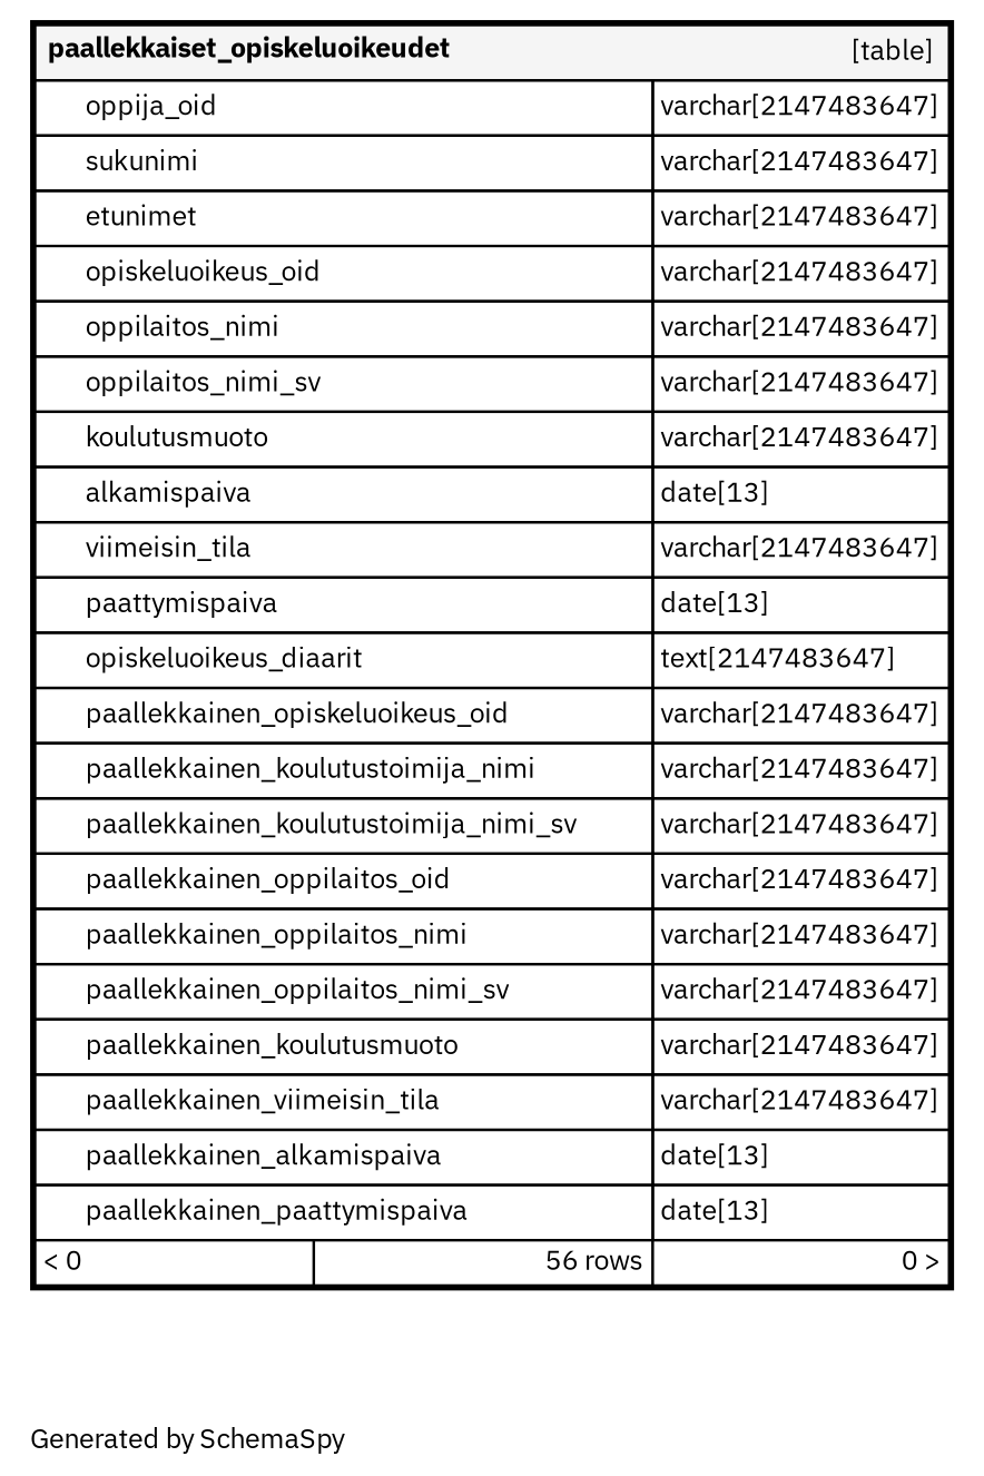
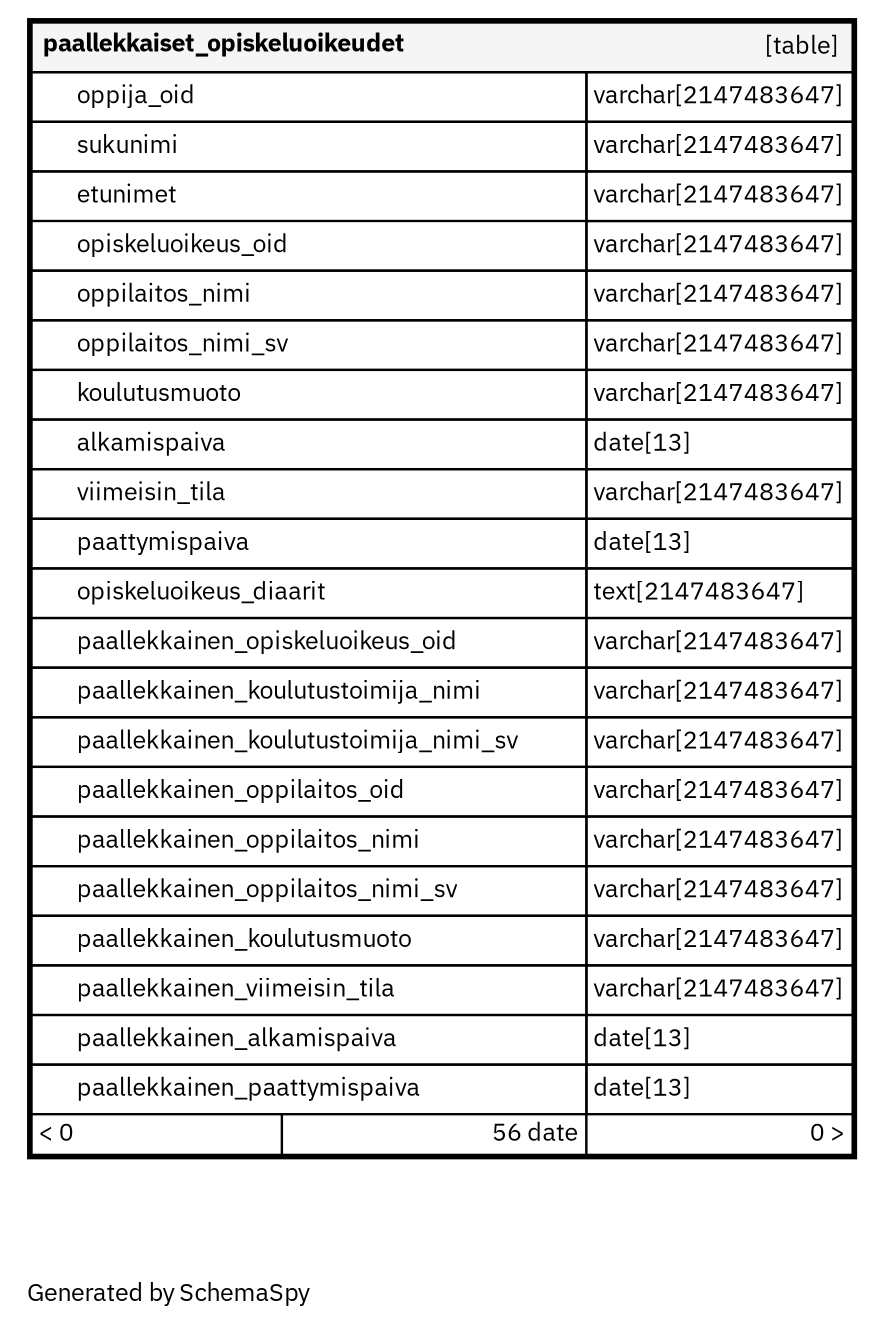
  digraph {
    bgcolor="#ffffff"
    fontname="IBM Plex Sans"
    fontsize=11
    label="\nGenerated by SchemaSpy"
    labeljust=l
    nodesep=0.18
    rankdir=TB
    ranksep=0.46
    ration=compress
-   n1 [fontname="IBM Plex Sans" fontsize=11 label=<     <TABLE BORDER="2" CELLBORDER="1" CELLSPACING="0" BGCOLOR="#ffffff">       <TR><TD COLSPAN="4"  BGCOLOR="#f5f5f5"><TABLE BORDER="0" CELLSPACING="0"><TR><TD ALIGN="LEFT" FIXEDSIZE="TRUE" WIDTH="179" HEIGHT="16"><B>paallekkaiset_opiskeluoikeudet</B></TD><TD ALIGN="RIGHT">[table]</TD></TR></TABLE></TD></TR>       <TR><TD PORT="oppija_oid" COLSPAN="2" ALIGN="LEFT"><TABLE BORDER="0" CELLSPACING="0" ALIGN="LEFT"><TR ALIGN="LEFT"><TD ALIGN="LEFT" FIXEDSIZE="TRUE" WIDTH="15" HEIGHT="16"></TD><TD ALIGN="LEFT" FIXEDSIZE="TRUE" WIDTH="225" HEIGHT="16">oppija_oid</TD></TR></TABLE></TD><TD PORT="oppija_oid.type" ALIGN="LEFT">varchar[2147483647]</TD></TR>       <TR><TD PORT="sukunimi" COLSPAN="2" ALIGN="LEFT"><TABLE BORDER="0" CELLSPACING="0" ALIGN="LEFT"><TR ALIGN="LEFT"><TD ALIGN="LEFT" FIXEDSIZE="TRUE" WIDTH="15" HEIGHT="16"></TD><TD ALIGN="LEFT" FIXEDSIZE="TRUE" WIDTH="225" HEIGHT="16">sukunimi</TD></TR></TABLE></TD><TD PORT="sukunimi.type" ALIGN="LEFT">varchar[2147483647]</TD></TR>       <TR><TD PORT="etunimet" COLSPAN="2" ALIGN="LEFT"><TABLE BORDER="0" CELLSPACING="0" ALIGN="LEFT"><TR ALIGN="LEFT"><TD ALIGN="LEFT" FIXEDSIZE="TRUE" WIDTH="15" HEIGHT="16"></TD><TD ALIGN="LEFT" FIXEDSIZE="TRUE" WIDTH="225" HEIGHT="16">etunimet</TD></TR></TABLE></TD><TD PORT="etunimet.type" ALIGN="LEFT">varchar[2147483647]</TD></TR>       <TR><TD PORT="opiskeluoikeus_oid" COLSPAN="2" BGCOLOR="#ffffff" ALIGN="LEFT"><TABLE BORDER="0" CELLSPACING="0" ALIGN="LEFT"><TR ALIGN="LEFT"><TD ALIGN="LEFT" FIXEDSIZE="TRUE" WIDTH="15" HEIGHT="16"></TD><TD ALIGN="LEFT" FIXEDSIZE="TRUE" WIDTH="225" HEIGHT="16">opiskeluoikeus_oid</TD></TR></TABLE></TD><TD PORT="opiskeluoikeus_oid.type" ALIGN="LEFT">varchar[2147483647]</TD></TR>       <TR><TD PORT="oppilaitos_nimi" COLSPAN="2" ALIGN="LEFT"><TABLE BORDER="0" CELLSPACING="0" ALIGN="LEFT"><TR ALIGN="LEFT"><TD ALIGN="LEFT" FIXEDSIZE="TRUE" WIDTH="15" HEIGHT="16"></TD><TD ALIGN="LEFT" FIXEDSIZE="TRUE" WIDTH="225" HEIGHT="16">oppilaitos_nimi</TD></TR></TABLE></TD><TD PORT="oppilaitos_nimi.type" ALIGN="LEFT">varchar[2147483647]</TD></TR>       <TR><TD PORT="oppilaitos_nimi_sv" COLSPAN="2" ALIGN="LEFT"><TABLE BORDER="0" CELLSPACING="0" ALIGN="LEFT"><TR ALIGN="LEFT"><TD ALIGN="LEFT" FIXEDSIZE="TRUE" WIDTH="15" HEIGHT="16"></TD><TD ALIGN="LEFT" FIXEDSIZE="TRUE" WIDTH="225" HEIGHT="16">oppilaitos_nimi_sv</TD></TR></TABLE></TD><TD PORT="oppilaitos_nimi_sv.type" ALIGN="LEFT">varchar[2147483647]</TD></TR>       <TR><TD PORT="koulutusmuoto" COLSPAN="2" ALIGN="LEFT"><TABLE BORDER="0" CELLSPACING="0" ALIGN="LEFT"><TR ALIGN="LEFT"><TD ALIGN="LEFT" FIXEDSIZE="TRUE" WIDTH="15" HEIGHT="16"></TD><TD ALIGN="LEFT" FIXEDSIZE="TRUE" WIDTH="225" HEIGHT="16">koulutusmuoto</TD></TR></TABLE></TD><TD PORT="koulutusmuoto.type" ALIGN="LEFT">varchar[2147483647]</TD></TR>       <TR><TD PORT="alkamispaiva" COLSPAN="2" ALIGN="LEFT"><TABLE BORDER="0" CELLSPACING="0" ALIGN="LEFT"><TR ALIGN="LEFT"><TD ALIGN="LEFT" FIXEDSIZE="TRUE" WIDTH="15" HEIGHT="16"></TD><TD ALIGN="LEFT" FIXEDSIZE="TRUE" WIDTH="225" HEIGHT="16">alkamispaiva</TD></TR></TABLE></TD><TD PORT="alkamispaiva.type" ALIGN="LEFT">date[13]</TD></TR>       <TR><TD PORT="viimeisin_tila" COLSPAN="2" ALIGN="LEFT"><TABLE BORDER="0" CELLSPACING="0" ALIGN="LEFT"><TR ALIGN="LEFT"><TD ALIGN="LEFT" FIXEDSIZE="TRUE" WIDTH="15" HEIGHT="16"></TD><TD ALIGN="LEFT" FIXEDSIZE="TRUE" WIDTH="225" HEIGHT="16">viimeisin_tila</TD></TR></TABLE></TD><TD PORT="viimeisin_tila.type" ALIGN="LEFT">varchar[2147483647]</TD></TR>       <TR><TD PORT="paattymispaiva" COLSPAN="2" ALIGN="LEFT"><TABLE BORDER="0" CELLSPACING="0" ALIGN="LEFT"><TR ALIGN="LEFT"><TD ALIGN="LEFT" FIXEDSIZE="TRUE" WIDTH="15" HEIGHT="16"></TD><TD ALIGN="LEFT" FIXEDSIZE="TRUE" WIDTH="225" HEIGHT="16">paattymispaiva</TD></TR></TABLE></TD><TD PORT="paattymispaiva.type" ALIGN="LEFT">date[13]</TD></TR>       <TR><TD PORT="opiskeluoikeus_diaarit" COLSPAN="2" ALIGN="LEFT"><TABLE BORDER="0" CELLSPACING="0" ALIGN="LEFT"><TR ALIGN="LEFT"><TD ALIGN="LEFT" FIXEDSIZE="TRUE" WIDTH="15" HEIGHT="16"></TD><TD ALIGN="LEFT" FIXEDSIZE="TRUE" WIDTH="225" HEIGHT="16">opiskeluoikeus_diaarit</TD></TR></TABLE></TD><TD PORT="opiskeluoikeus_diaarit.type" ALIGN="LEFT">text[2147483647]</TD></TR>       <TR><TD PORT="paallekkainen_opiskeluoikeus_oid" COLSPAN="2" ALIGN="LEFT"><TABLE BORDER="0" CELLSPACING="0" ALIGN="LEFT"><TR ALIGN="LEFT"><TD ALIGN="LEFT" FIXEDSIZE="TRUE" WIDTH="15" HEIGHT="16"></TD><TD ALIGN="LEFT" FIXEDSIZE="TRUE" WIDTH="225" HEIGHT="16">paallekkainen_opiskeluoikeus_oid</TD></TR></TABLE></TD><TD PORT="paallekkainen_opiskeluoikeus_oid.type" ALIGN="LEFT">varchar[2147483647]</TD></TR>       <TR><TD PORT="paallekkainen_koulutustoimija_nimi" COLSPAN="2" ALIGN="LEFT"><TABLE BORDER="0" CELLSPACING="0" ALIGN="LEFT"><TR ALIGN="LEFT"><TD ALIGN="LEFT" FIXEDSIZE="TRUE" WIDTH="15" HEIGHT="16"></TD><TD ALIGN="LEFT" FIXEDSIZE="TRUE" WIDTH="225" HEIGHT="16">paallekkainen_koulutustoimija_nimi</TD></TR></TABLE></TD><TD PORT="paallekkainen_koulutustoimija_nimi.type" ALIGN="LEFT">varchar[2147483647]</TD></TR>       <TR><TD PORT="paallekkainen_koulutustoimija_nimi_sv" COLSPAN="2" ALIGN="LEFT"><TABLE BORDER="0" CELLSPACING="0" ALIGN="LEFT"><TR ALIGN="LEFT"><TD ALIGN="LEFT" FIXEDSIZE="TRUE" WIDTH="15" HEIGHT="16"></TD><TD ALIGN="LEFT" FIXEDSIZE="TRUE" WIDTH="225" HEIGHT="16">paallekkainen_koulutustoimija_nimi_sv</TD></TR></TABLE></TD><TD PORT="paallekkainen_koulutustoimija_nimi_sv.type" ALIGN="LEFT">varchar[2147483647]</TD></TR>       <TR><TD PORT="paallekkainen_oppilaitos_oid" COLSPAN="2" ALIGN="LEFT"><TABLE BORDER="0" CELLSPACING="0" ALIGN="LEFT"><TR ALIGN="LEFT"><TD ALIGN="LEFT" FIXEDSIZE="TRUE" WIDTH="15" HEIGHT="16"></TD><TD ALIGN="LEFT" FIXEDSIZE="TRUE" WIDTH="225" HEIGHT="16">paallekkainen_oppilaitos_oid</TD></TR></TABLE></TD><TD PORT="paallekkainen_oppilaitos_oid.type" ALIGN="LEFT">varchar[2147483647]</TD></TR>       <TR><TD PORT="paallekkainen_oppilaitos_nimi" COLSPAN="2" ALIGN="LEFT"><TABLE BORDER="0" CELLSPACING="0" ALIGN="LEFT"><TR ALIGN="LEFT"><TD ALIGN="LEFT" FIXEDSIZE="TRUE" WIDTH="15" HEIGHT="16"></TD><TD ALIGN="LEFT" FIXEDSIZE="TRUE" WIDTH="225" HEIGHT="16">paallekkainen_oppilaitos_nimi</TD></TR></TABLE></TD><TD PORT="paallekkainen_oppilaitos_nimi.type" ALIGN="LEFT">varchar[2147483647]</TD></TR>       <TR><TD PORT="paallekkainen_oppilaitos_nimi_sv" COLSPAN="2" ALIGN="LEFT"><TABLE BORDER="0" CELLSPACING="0" ALIGN="LEFT"><TR ALIGN="LEFT"><TD ALIGN="LEFT" FIXEDSIZE="TRUE" WIDTH="15" HEIGHT="16"></TD><TD ALIGN="LEFT" FIXEDSIZE="TRUE" WIDTH="225" HEIGHT="16">paallekkainen_oppilaitos_nimi_sv</TD></TR></TABLE></TD><TD PORT="paallekkainen_oppilaitos_nimi_sv.type" ALIGN="LEFT">varchar[2147483647]</TD></TR>       <TR><TD PORT="paallekkainen_koulutusmuoto" COLSPAN="2" ALIGN="LEFT"><TABLE BORDER="0" CELLSPACING="0" ALIGN="LEFT"><TR ALIGN="LEFT"><TD ALIGN="LEFT" FIXEDSIZE="TRUE" WIDTH="15" HEIGHT="16"></TD><TD ALIGN="LEFT" FIXEDSIZE="TRUE" WIDTH="225" HEIGHT="16">paallekkainen_koulutusmuoto</TD></TR></TABLE></TD><TD PORT="paallekkainen_koulutusmuoto.type" ALIGN="LEFT">varchar[2147483647]</TD></TR>       <TR><TD PORT="paallekkainen_viimeisin_tila" COLSPAN="2" ALIGN="LEFT"><TABLE BORDER="0" CELLSPACING="0" ALIGN="LEFT"><TR ALIGN="LEFT"><TD ALIGN="LEFT" FIXEDSIZE="TRUE" WIDTH="15" HEIGHT="16"></TD><TD ALIGN="LEFT" FIXEDSIZE="TRUE" WIDTH="225" HEIGHT="16">paallekkainen_viimeisin_tila</TD></TR></TABLE></TD><TD PORT="paallekkainen_viimeisin_tila.type" ALIGN="LEFT">varchar[2147483647]</TD></TR>       <TR><TD PORT="paallekkainen_alkamispaiva" COLSPAN="2" ALIGN="LEFT"><TABLE BORDER="0" CELLSPACING="0" ALIGN="LEFT"><TR ALIGN="LEFT"><TD ALIGN="LEFT" FIXEDSIZE="TRUE" WIDTH="15" HEIGHT="16"></TD><TD ALIGN="LEFT" FIXEDSIZE="TRUE" WIDTH="225" HEIGHT="16">paallekkainen_alkamispaiva</TD></TR></TABLE></TD><TD PORT="paallekkainen_alkamispaiva.type" ALIGN="LEFT">date[13]</TD></TR>       <TR><TD PORT="paallekkainen_paattymispaiva" COLSPAN="2" ALIGN="LEFT"><TABLE BORDER="0" CELLSPACING="0" ALIGN="LEFT"><TR ALIGN="LEFT"><TD ALIGN="LEFT" FIXEDSIZE="TRUE" WIDTH="15" HEIGHT="16"></TD><TD ALIGN="LEFT" FIXEDSIZE="TRUE" WIDTH="225" HEIGHT="16">paallekkainen_paattymispaiva</TD></TR></TABLE></TD><TD PORT="paallekkainen_paattymispaiva.type" ALIGN="LEFT">date[13]</TD></TR>       <TR><TD ALIGN="LEFT" BGCOLOR="#ffffff">&lt; 0</TD><TD ALIGN="RIGHT" BGCOLOR="#ffffff">56 rows</TD><TD ALIGN="RIGHT" BGCOLOR="#ffffff">0 &gt;</TD></TR>     </TABLE>> shape=plaintext]
+   n1 [fontname="IBM Plex Sans" fontsize=11 label=<     <TABLE BORDER="2" CELLBORDER="1" CELLSPACING="0" BGCOLOR="#ffffff">       <TR><TD COLSPAN="4"  BGCOLOR="#f5f5f5"><TABLE BORDER="0" CELLSPACING="0"><TR><TD ALIGN="LEFT" FIXEDSIZE="TRUE" WIDTH="179" HEIGHT="16"><B>paallekkaiset_opiskeluoikeudet</B></TD><TD ALIGN="RIGHT">[table]</TD></TR></TABLE></TD></TR>       <TR><TD PORT="oppija_oid" COLSPAN="2" ALIGN="LEFT"><TABLE BORDER="0" CELLSPACING="0" ALIGN="LEFT"><TR ALIGN="LEFT"><TD ALIGN="LEFT" FIXEDSIZE="TRUE" WIDTH="15" HEIGHT="16"></TD><TD ALIGN="LEFT" FIXEDSIZE="TRUE" WIDTH="225" HEIGHT="16">oppija_oid</TD></TR></TABLE></TD><TD PORT="oppija_oid.type" ALIGN="LEFT">varchar[2147483647]</TD></TR>       <TR><TD PORT="sukunimi" COLSPAN="2" ALIGN="LEFT"><TABLE BORDER="0" CELLSPACING="0" ALIGN="LEFT"><TR ALIGN="LEFT"><TD ALIGN="LEFT" FIXEDSIZE="TRUE" WIDTH="15" HEIGHT="16"></TD><TD ALIGN="LEFT" FIXEDSIZE="TRUE" WIDTH="225" HEIGHT="16">sukunimi</TD></TR></TABLE></TD><TD PORT="sukunimi.type" ALIGN="LEFT">varchar[2147483647]</TD></TR>       <TR><TD PORT="etunimet" COLSPAN="2" ALIGN="LEFT"><TABLE BORDER="0" CELLSPACING="0" ALIGN="LEFT"><TR ALIGN="LEFT"><TD ALIGN="LEFT" FIXEDSIZE="TRUE" WIDTH="15" HEIGHT="16"></TD><TD ALIGN="LEFT" FIXEDSIZE="TRUE" WIDTH="225" HEIGHT="16">etunimet</TD></TR></TABLE></TD><TD PORT="etunimet.type" ALIGN="LEFT">varchar[2147483647]</TD></TR>       <TR><TD PORT="opiskeluoikeus_oid" COLSPAN="2" BGCOLOR="#ffffff" ALIGN="LEFT"><TABLE BORDER="0" CELLSPACING="0" ALIGN="LEFT"><TR ALIGN="LEFT"><TD ALIGN="LEFT" FIXEDSIZE="TRUE" WIDTH="15" HEIGHT="16"></TD><TD ALIGN="LEFT" FIXEDSIZE="TRUE" WIDTH="225" HEIGHT="16">opiskeluoikeus_oid</TD></TR></TABLE></TD><TD PORT="opiskeluoikeus_oid.type" ALIGN="LEFT">varchar[2147483647]</TD></TR>       <TR><TD PORT="oppilaitos_nimi" COLSPAN="2" ALIGN="LEFT"><TABLE BORDER="0" CELLSPACING="0" ALIGN="LEFT"><TR ALIGN="LEFT"><TD ALIGN="LEFT" FIXEDSIZE="TRUE" WIDTH="15" HEIGHT="16"></TD><TD ALIGN="LEFT" FIXEDSIZE="TRUE" WIDTH="225" HEIGHT="16">oppilaitos_nimi</TD></TR></TABLE></TD><TD PORT="oppilaitos_nimi.type" ALIGN="LEFT">varchar[2147483647]</TD></TR>       <TR><TD PORT="oppilaitos_nimi_sv" COLSPAN="2" ALIGN="LEFT"><TABLE BORDER="0" CELLSPACING="0" ALIGN="LEFT"><TR ALIGN="LEFT"><TD ALIGN="LEFT" FIXEDSIZE="TRUE" WIDTH="15" HEIGHT="16"></TD><TD ALIGN="LEFT" FIXEDSIZE="TRUE" WIDTH="225" HEIGHT="16">oppilaitos_nimi_sv</TD></TR></TABLE></TD><TD PORT="oppilaitos_nimi_sv.type" ALIGN="LEFT">varchar[2147483647]</TD></TR>       <TR><TD PORT="koulutusmuoto" COLSPAN="2" ALIGN="LEFT"><TABLE BORDER="0" CELLSPACING="0" ALIGN="LEFT"><TR ALIGN="LEFT"><TD ALIGN="LEFT" FIXEDSIZE="TRUE" WIDTH="15" HEIGHT="16"></TD><TD ALIGN="LEFT" FIXEDSIZE="TRUE" WIDTH="225" HEIGHT="16">koulutusmuoto</TD></TR></TABLE></TD><TD PORT="koulutusmuoto.type" ALIGN="LEFT">varchar[2147483647]</TD></TR>       <TR><TD PORT="alkamispaiva" COLSPAN="2" ALIGN="LEFT"><TABLE BORDER="0" CELLSPACING="0" ALIGN="LEFT"><TR ALIGN="LEFT"><TD ALIGN="LEFT" FIXEDSIZE="TRUE" WIDTH="15" HEIGHT="16"></TD><TD ALIGN="LEFT" FIXEDSIZE="TRUE" WIDTH="225" HEIGHT="16">alkamispaiva</TD></TR></TABLE></TD><TD PORT="alkamispaiva.type" ALIGN="LEFT">date[13]</TD></TR>       <TR><TD PORT="viimeisin_tila" COLSPAN="2" ALIGN="LEFT"><TABLE BORDER="0" CELLSPACING="0" ALIGN="LEFT"><TR ALIGN="LEFT"><TD ALIGN="LEFT" FIXEDSIZE="TRUE" WIDTH="15" HEIGHT="16"></TD><TD ALIGN="LEFT" FIXEDSIZE="TRUE" WIDTH="225" HEIGHT="16">viimeisin_tila</TD></TR></TABLE></TD><TD PORT="viimeisin_tila.type" ALIGN="LEFT">varchar[2147483647]</TD></TR>       <TR><TD PORT="paattymispaiva" COLSPAN="2" ALIGN="LEFT"><TABLE BORDER="0" CELLSPACING="0" ALIGN="LEFT"><TR ALIGN="LEFT"><TD ALIGN="LEFT" FIXEDSIZE="TRUE" WIDTH="15" HEIGHT="16"></TD><TD ALIGN="LEFT" FIXEDSIZE="TRUE" WIDTH="225" HEIGHT="16">paattymispaiva</TD></TR></TABLE></TD><TD PORT="paattymispaiva.type" ALIGN="LEFT">date[13]</TD></TR>       <TR><TD PORT="opiskeluoikeus_diaarit" COLSPAN="2" ALIGN="LEFT"><TABLE BORDER="0" CELLSPACING="0" ALIGN="LEFT"><TR ALIGN="LEFT"><TD ALIGN="LEFT" FIXEDSIZE="TRUE" WIDTH="15" HEIGHT="16"></TD><TD ALIGN="LEFT" FIXEDSIZE="TRUE" WIDTH="225" HEIGHT="16">opiskeluoikeus_diaarit</TD></TR></TABLE></TD><TD PORT="opiskeluoikeus_diaarit.type" ALIGN="LEFT">text[2147483647]</TD></TR>       <TR><TD PORT="paallekkainen_opiskeluoikeus_oid" COLSPAN="2" ALIGN="LEFT"><TABLE BORDER="0" CELLSPACING="0" ALIGN="LEFT"><TR ALIGN="LEFT"><TD ALIGN="LEFT" FIXEDSIZE="TRUE" WIDTH="15" HEIGHT="16"></TD><TD ALIGN="LEFT" FIXEDSIZE="TRUE" WIDTH="225" HEIGHT="16">paallekkainen_opiskeluoikeus_oid</TD></TR></TABLE></TD><TD PORT="paallekkainen_opiskeluoikeus_oid.type" ALIGN="LEFT">varchar[2147483647]</TD></TR>       <TR><TD PORT="paallekkainen_koulutustoimija_nimi" COLSPAN="2" ALIGN="LEFT"><TABLE BORDER="0" CELLSPACING="0" ALIGN="LEFT"><TR ALIGN="LEFT"><TD ALIGN="LEFT" FIXEDSIZE="TRUE" WIDTH="15" HEIGHT="16"></TD><TD ALIGN="LEFT" FIXEDSIZE="TRUE" WIDTH="225" HEIGHT="16">paallekkainen_koulutustoimija_nimi</TD></TR></TABLE></TD><TD PORT="paallekkainen_koulutustoimija_nimi.type" ALIGN="LEFT">varchar[2147483647]</TD></TR>       <TR><TD PORT="paallekkainen_koulutustoimija_nimi_sv" COLSPAN="2" ALIGN="LEFT"><TABLE BORDER="0" CELLSPACING="0" ALIGN="LEFT"><TR ALIGN="LEFT"><TD ALIGN="LEFT" FIXEDSIZE="TRUE" WIDTH="15" HEIGHT="16"></TD><TD ALIGN="LEFT" FIXEDSIZE="TRUE" WIDTH="225" HEIGHT="16">paallekkainen_koulutustoimija_nimi_sv</TD></TR></TABLE></TD><TD PORT="paallekkainen_koulutustoimija_nimi_sv.type" ALIGN="LEFT">varchar[2147483647]</TD></TR>       <TR><TD PORT="paallekkainen_oppilaitos_oid" COLSPAN="2" ALIGN="LEFT"><TABLE BORDER="0" CELLSPACING="0" ALIGN="LEFT"><TR ALIGN="LEFT"><TD ALIGN="LEFT" FIXEDSIZE="TRUE" WIDTH="15" HEIGHT="16"></TD><TD ALIGN="LEFT" FIXEDSIZE="TRUE" WIDTH="225" HEIGHT="16">paallekkainen_oppilaitos_oid</TD></TR></TABLE></TD><TD PORT="paallekkainen_oppilaitos_oid.type" ALIGN="LEFT">varchar[2147483647]</TD></TR>       <TR><TD PORT="paallekkainen_oppilaitos_nimi" COLSPAN="2" ALIGN="LEFT"><TABLE BORDER="0" CELLSPACING="0" ALIGN="LEFT"><TR ALIGN="LEFT"><TD ALIGN="LEFT" FIXEDSIZE="TRUE" WIDTH="15" HEIGHT="16"></TD><TD ALIGN="LEFT" FIXEDSIZE="TRUE" WIDTH="225" HEIGHT="16">paallekkainen_oppilaitos_nimi</TD></TR></TABLE></TD><TD PORT="paallekkainen_oppilaitos_nimi.type" ALIGN="LEFT">varchar[2147483647]</TD></TR>       <TR><TD PORT="paallekkainen_oppilaitos_nimi_sv" COLSPAN="2" ALIGN="LEFT"><TABLE BORDER="0" CELLSPACING="0" ALIGN="LEFT"><TR ALIGN="LEFT"><TD ALIGN="LEFT" FIXEDSIZE="TRUE" WIDTH="15" HEIGHT="16"></TD><TD ALIGN="LEFT" FIXEDSIZE="TRUE" WIDTH="225" HEIGHT="16">paallekkainen_oppilaitos_nimi_sv</TD></TR></TABLE></TD><TD PORT="paallekkainen_oppilaitos_nimi_sv.type" ALIGN="LEFT">varchar[2147483647]</TD></TR>       <TR><TD PORT="paallekkainen_koulutusmuoto" COLSPAN="2" ALIGN="LEFT"><TABLE BORDER="0" CELLSPACING="0" ALIGN="LEFT"><TR ALIGN="LEFT"><TD ALIGN="LEFT" FIXEDSIZE="TRUE" WIDTH="15" HEIGHT="16"></TD><TD ALIGN="LEFT" FIXEDSIZE="TRUE" WIDTH="225" HEIGHT="16">paallekkainen_koulutusmuoto</TD></TR></TABLE></TD><TD PORT="paallekkainen_koulutusmuoto.type" ALIGN="LEFT">varchar[2147483647]</TD></TR>       <TR><TD PORT="paallekkainen_viimeisin_tila" COLSPAN="2" ALIGN="LEFT"><TABLE BORDER="0" CELLSPACING="0" ALIGN="LEFT"><TR ALIGN="LEFT"><TD ALIGN="LEFT" FIXEDSIZE="TRUE" WIDTH="15" HEIGHT="16"></TD><TD ALIGN="LEFT" FIXEDSIZE="TRUE" WIDTH="225" HEIGHT="16">paallekkainen_viimeisin_tila</TD></TR></TABLE></TD><TD PORT="paallekkainen_viimeisin_tila.type" ALIGN="LEFT">varchar[2147483647]</TD></TR>       <TR><TD PORT="paallekkainen_alkamispaiva" COLSPAN="2" ALIGN="LEFT"><TABLE BORDER="0" CELLSPACING="0" ALIGN="LEFT"><TR ALIGN="LEFT"><TD ALIGN="LEFT" FIXEDSIZE="TRUE" WIDTH="15" HEIGHT="16"></TD><TD ALIGN="LEFT" FIXEDSIZE="TRUE" WIDTH="225" HEIGHT="16">paallekkainen_alkamispaiva</TD></TR></TABLE></TD><TD PORT="paallekkainen_alkamispaiva.type" ALIGN="LEFT">date[13]</TD></TR>       <TR><TD PORT="paallekkainen_paattymispaiva" COLSPAN="2" ALIGN="LEFT"><TABLE BORDER="0" CELLSPACING="0" ALIGN="LEFT"><TR ALIGN="LEFT"><TD ALIGN="LEFT" FIXEDSIZE="TRUE" WIDTH="15" HEIGHT="16"></TD><TD ALIGN="LEFT" FIXEDSIZE="TRUE" WIDTH="225" HEIGHT="16">paallekkainen_paattymispaiva</TD></TR></TABLE></TD><TD PORT="paallekkainen_paattymispaiva.type" ALIGN="LEFT">date[13]</TD></TR>       <TR><TD ALIGN="LEFT" BGCOLOR="#ffffff">&lt; 0</TD><TD ALIGN="RIGHT" BGCOLOR="#ffffff">56 date</TD><TD ALIGN="RIGHT" BGCOLOR="#ffffff">0 &gt;</TD></TR>     </TABLE>> shape=plaintext]
  }
